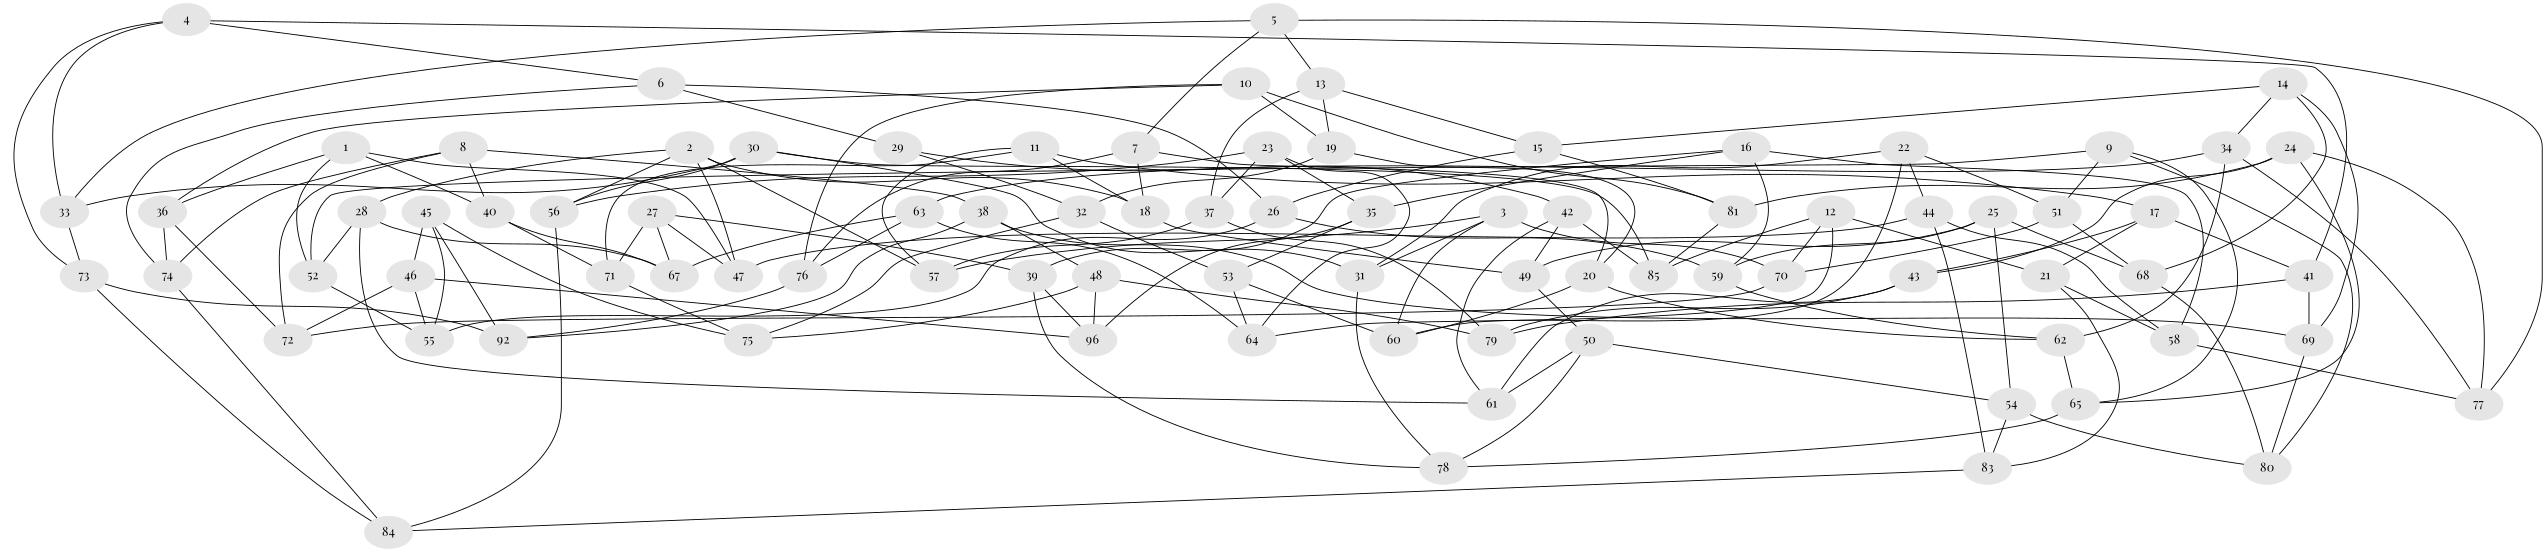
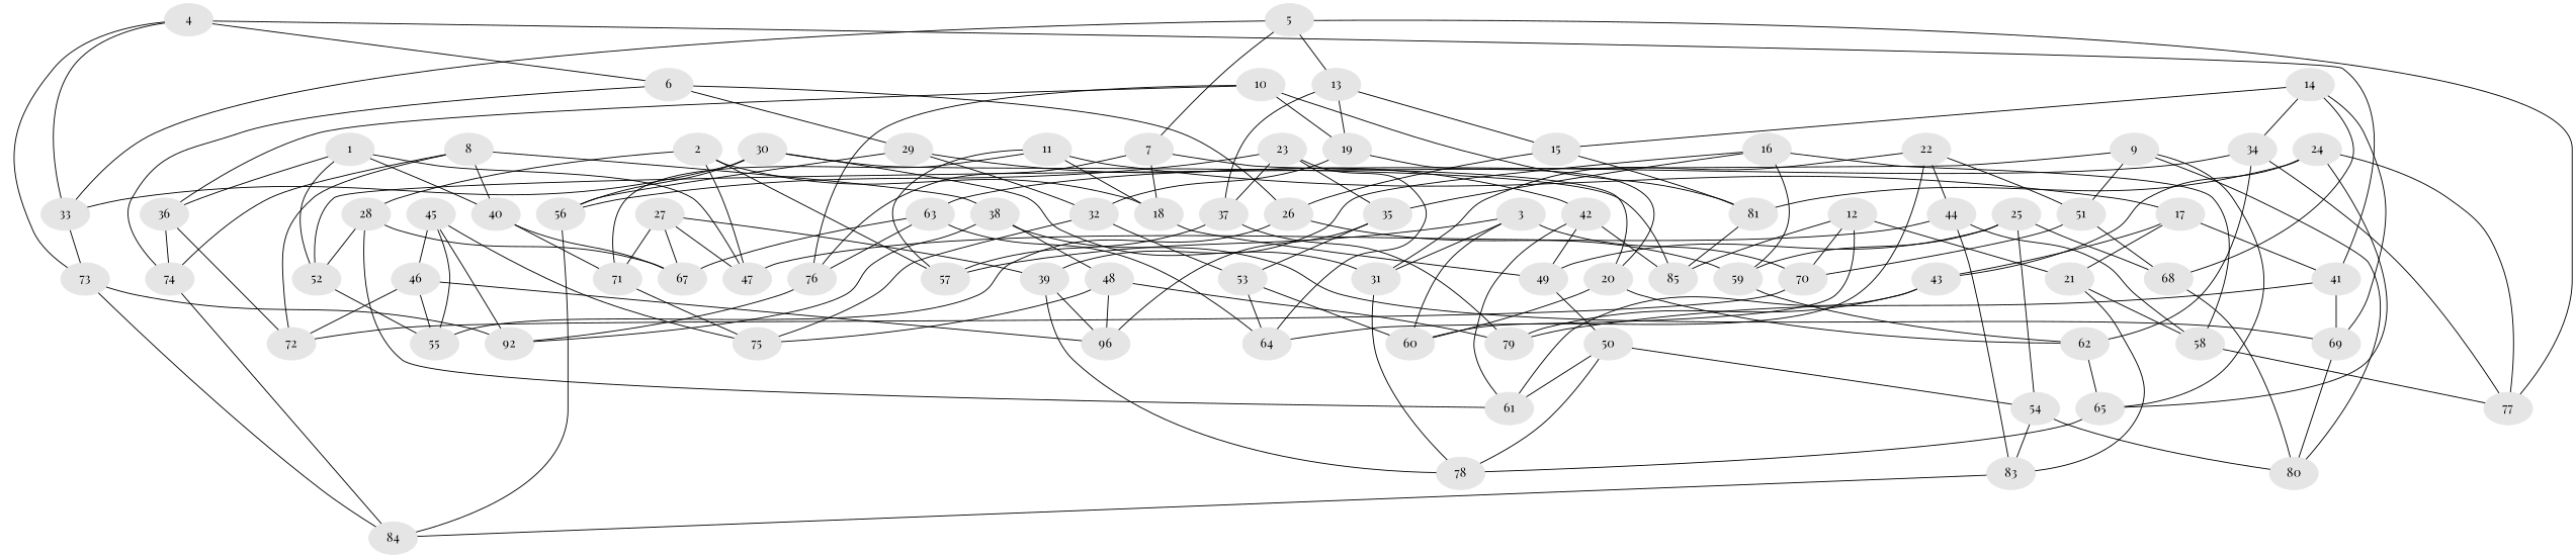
  graph {
    fontname="Playfair Display"
    node [color=gray90 fontname="Playfair Display" style=filled]
    edge [fontname="Playfair Display"]
    1
    36
    40
    47
    52
    74
    72
    71
    67
    55
    2
    18
    28
    57
    49
    61
    3
    31
    60
    70
    78
    4
    6
    33
    41
    73
    26
    29
    69
    79
    n31 [label=92]
    84
    5
    7
    13
    77
    20
    76
    19
    15
    37
    59
    32
    56
    42
    62
    8
    38
    48
    9
    51
    65
    80
    68
    10
    81
    85
    11
    17
    21
    43
    75
    12
    64
    58
    83
    14
    34
    63
    16
    35
    39
    53
    n74 [label=96]
    50
    22
    44
    23
    24
    25
    54
    27
    30
    45
    46
    1 -- 36
    1 -- 40
    1 -- 47
    1 -- 52
    36 -- 74
    36 -- 72
    40 -- 71
    40 -- 67
    52 -- 55
    74 -- 84
    71 -- 75
    2 -- 47
    2 -- 18
    2 -- 28
    2 -- 57
    18 -- 49
    28 -- 52
    28 -- 67
    28 -- 61
    49 -- 50
    3 -- 57
    3 -- 31
    3 -- 60
    3 -- 70
    31 -- 78
    70 -- 72
    4 -- 6
    4 -- 33
    4 -- 41
    4 -- 73
    6 -- 74
    6 -- 26
    6 -- 29
    33 -- 73
    41 -- 69
    41 -- 79
    73 -- n31
    73 -- 84
    26 -- 55
    26 -- 59
    29 -- 32
-   2 -- 56
+   29 -- 56
    29 -- 42
    69 -- 80
    5 -- 33
    5 -- 7
    5 -- 13
    5 -- 77
    7 -- 18
    7 -- 20
    7 -- 76
    13 -- 19
    13 -- 15
    13 -- 37
    20 -- 60
    20 -- 62
    76 -- n31
    19 -- 20
    19 -- 32
    15 -- 26
    15 -- 81
    37 -- 57
    37 -- 79
    59 -- 62
    32 -- 75
    32 -- 53
    56 -- 84
    42 -- 49
    42 -- 61
    42 -- 85
    62 -- 65
    8 -- 40
    8 -- 74
    8 -- 72
    8 -- 38
    38 -- 69
    38 -- n31
    38 -- 48
    48 -- 79
    48 -- 75
    48 -- n74
    9 -- 52
    9 -- 51
    9 -- 65
    9 -- 80
    51 -- 70
    51 -- 68
    65 -- 78
    68 -- 80
    10 -- 36
    10 -- 76
    10 -- 19
    10 -- 81
    81 -- 85
    11 -- 71
    11 -- 18
    11 -- 57
    11 -- 17
    17 -- 41
    17 -- 21
    17 -- 43
    21 -- 58
    21 -- 83
    43 -- 61
    43 -- 79
    12 -- 70
    12 -- 85
    12 -- 21
    12 -- 64
    58 -- 77
    83 -- 84
    14 -- 69
    14 -- 15
    14 -- 68
    14 -- 34
    34 -- 77
    34 -- 62
    34 -- 63
    63 -- 67
    63 -- 76
    63 -- 64
    16 -- 59
    16 -- 58
    16 -- 35
    16 -- 39
    35 -- 53
    35 -- n74
    39 -- 78
    39 -- n74
    53 -- 60
    53 -- 64
    50 -- 61
    50 -- 78
    50 -- 54
    22 -- 31
    22 -- 60
    22 -- 51
    22 -- 44
    44 -- 47
    44 -- 58
    44 -- 83
    23 -- 37
    23 -- 56
    23 -- 64
    23 -- 35
    24 -- 77
    24 -- 65
    24 -- 81
    24 -- 43
    25 -- 49
    25 -- 59
    25 -- 68
    25 -- 54
    54 -- 80
    54 -- 83
    27 -- 47
    27 -- 71
    27 -- 67
    27 -- 39
    30 -- 31
    30 -- 33
    30 -- 56
    30 -- 85
    45 -- 55
    45 -- n31
    45 -- 75
    45 -- 46
    46 -- 72
    46 -- 55
    46 -- n74
  }
